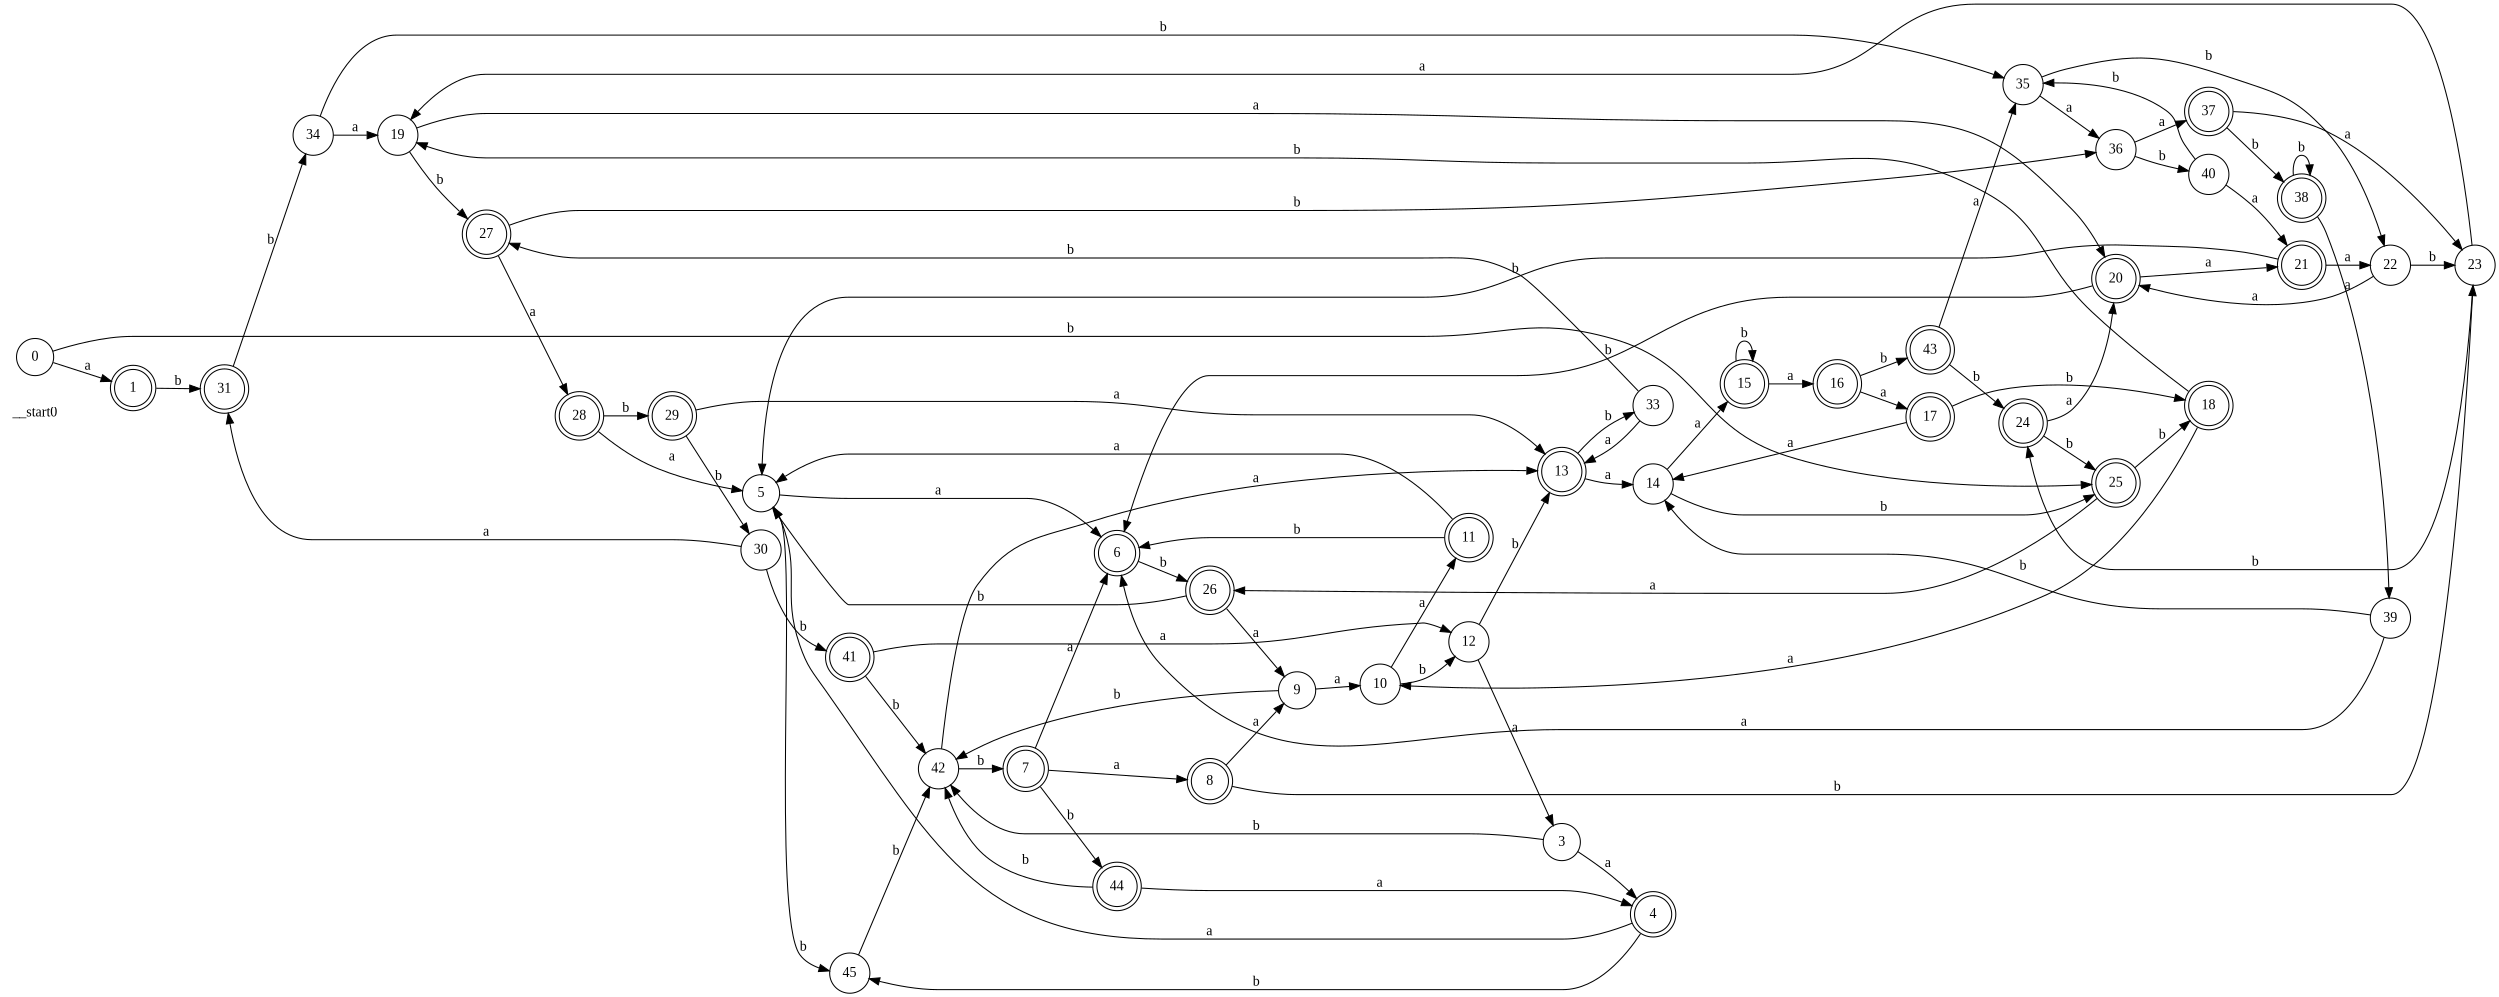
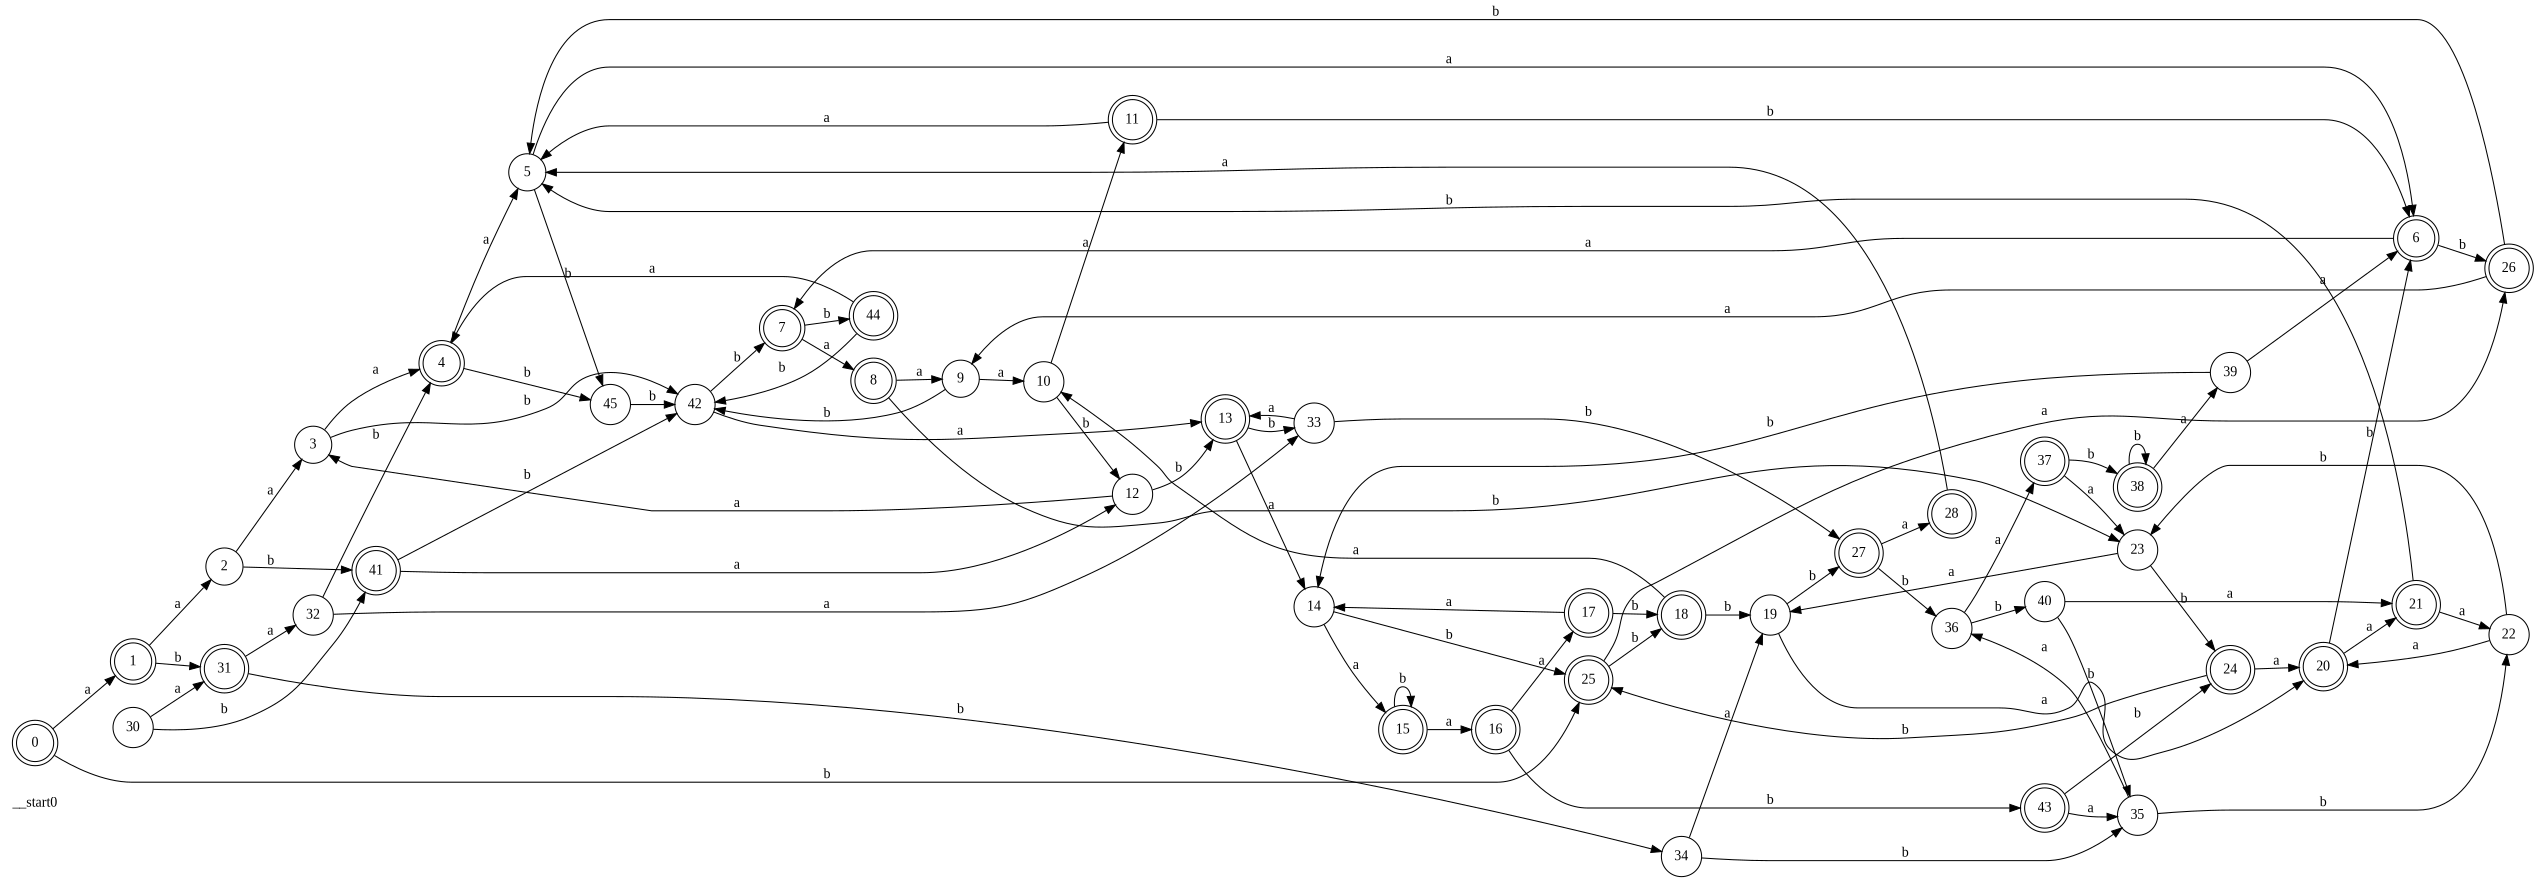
  digraph {
    fontname="Liberation Serif"
    rankdir=LR
    node [fontname="Liberation Serif" shape=doublecircle color=black fillcolor=white style="rounded,filled"]
    edge [fontname="Liberation Serif"]
    __start0 [shape=none color="" fillcolor="" style=""]
-   n2 [label=0 shape=circle]
+   n2 [label=0]
    n3 [label=1]
    n4 [label=25]
+   n5 [label=2 shape=circle style=filled]
    n6 [label=31]
    n7 [label=26]
    n8 [label=18]
    n9 [label=3 shape=circle style=filled]
    n10 [label=41]
+   n11 [label=32 shape=circle style=filled]
    n12 [label=34 shape=circle style=filled]
    n13 [label=4]
    n14 [label=42 shape=circle style=filled]
    n15 [label=12 shape=circle style=filled]
    n16 [label=5 shape=circle style=filled]
    n17 [label=45 shape=circle]
    n18 [label=7]
    n19 [label=13]
    n20 [label=6]
    n21 [label=8]
    n22 [label=44]
    n23 [label=9 shape=circle style=filled]
    n24 [label=23 shape=circle style=filled]
    n25 [label=10 shape=circle style=filled]
    n26 [label=19 shape=circle style=filled]
    n27 [label=24]
    n28 [label=11]
    n29 [label=14 shape=circle style=filled]
    n30 [label=33 shape=circle style=filled]
    n31 [label=15]
    n32 [label=27]
    n33 [label=16]
    n34 [label=17]
    n35 [label=43]
    n36 [label=35 shape=circle style=filled]
    n37 [label=20]
    n38 [label=21]
    n39 [label=28]
    n40 [label=36 shape=circle style=filled]
    n41 [label=22 shape=circle style=filled]
-   n42 [label=29]
    n43 [label=37 style=filled]
    n44 [label=38]
    n45 [label=30 shape=circle style=filled]
    n46 [label=40 shape=circle style=filled]
    n47 [label=39 shape=circle style=filled]
    n2 -> n3 [label=a]
    n2 -> n4 [label=b]
+   n3 -> n5 [label=a]
    n3 -> n6 [label=b]
    n4 -> n7 [label=a]
    n4 -> n8 [label=b]
+   n5 -> n9 [label=a]
+   n5 -> n10 [label=b]
+   n6 -> n11 [label=a]
    n6 -> n12 [label=b]
    n7 -> n16 [label=b]
    n7 -> n23 [label=a]
    n8 -> n25 [label=a]
    n8 -> n26 [label=b]
    n9 -> n13 [label=a]
    n9 -> n14 [label=b]
    n10 -> n14 [label=b]
    n10 -> n15 [label=a]
+   n11 -> n13 [label=b]
+   n11 -> n30 [label=a]
    n12 -> n26 [label=a]
    n12 -> n36 [label=b]
    n13 -> n16 [label=a]
    n13 -> n17 [label=b]
    n14 -> n18 [label=b]
    n14 -> n19 [label=a]
    n15 -> n9 [label=a]
    n15 -> n19 [label=b]
    n16 -> n17 [label=b]
    n16 -> n20 [label=a]
    n17 -> n14 [label=b]
    n18 -> n21 [label=a]
    n18 -> n22 [label=b]
    n19 -> n29 [label=a]
    n19 -> n30 [label=b]
    n20 -> n7 [label=b]
-   n18 -> n20 [label=a]
+   n20 -> n18 [label=a]
    n21 -> n23 [label=a]
    n21 -> n24 [label=b]
    n22 -> n13 [label=a]
    n22 -> n14 [label=b]
    n23 -> n14 [label=b]
    n23 -> n25 [label=a]
    n24 -> n26 [label=a]
    n24 -> n27 [label=b]
    n25 -> n15 [label=b]
    n25 -> n28 [label=a]
    n26 -> n32 [label=b]
    n26 -> n37 [label=a]
    n27 -> n4 [label=b]
    n27 -> n37 [label=a]
    n28 -> n16 [label=a]
    n28 -> n20 [label=b]
    n29 -> n4 [label=b]
    n29 -> n31 [label=a]
    n30 -> n19 [label=a]
    n30 -> n32 [label=b]
    n31 -> n31 [label=b]
    n31 -> n33 [label=a]
    n32 -> n39 [label=a]
    n32 -> n40 [label=b]
    n33 -> n34 [label=a]
    n33 -> n35 [label=b]
    n34 -> n8 [label=b]
    n34 -> n29 [label=a]
    n35 -> n27 [label=b]
    n35 -> n36 [label=a]
    n36 -> n40 [label=a]
    n36 -> n41 [label=b]
    n37 -> n20 [label=b]
    n37 -> n38 [label=a]
    n38 -> n16 [label=b]
    n38 -> n41 [label=a]
    n39 -> n16 [label=a]
-   n39 -> n42 [label=b]
    n40 -> n43 [label=a]
    n40 -> n46 [label=b]
    n41 -> n24 [label=b]
    n41 -> n37 [label=a]
-   n42 -> n19 [label=a]
-   n42 -> n45 [label=b]
    n43 -> n24 [label=a]
    n43 -> n44 [label=b]
    n44 -> n44 [label=b]
    n44 -> n47 [label=a]
    n45 -> n6 [label=a]
    n45 -> n10 [label=b]
    n46 -> n36 [label=b]
    n46 -> n38 [label=a]
    n47 -> n20 [label=a]
    n47 -> n29 [label=b]
  }
